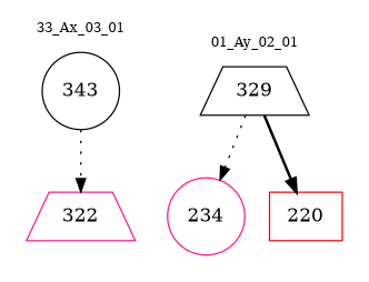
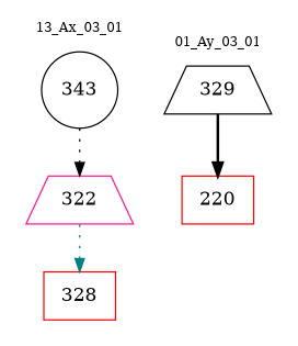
  digraph {
    node [color=deeppink shape=trapezium]
    edge [color=black style=dotted]
    n1 [label=322]
    n2 [color=black label=343 shape=circle]
+   n3 [color=red label=328 shape=box]
    n4 [color=black label=329]
-   n5 [label=234 shape=circle]
    n6 [color=red label=220 shape=box]
    subgraph cluster_1 {
      color=white
      fontsize=10
-     label="33_Ax_03_01"
+     label="13_Ax_03_01"
      n1
      n2
+     n3
    }
    subgraph cluster_2 {
      color=white
      fontsize=10
-     label="01_Ay_02_01"
+     label="01_Ay_03_01"
      n4
-     n5
      n6
    }
+   n1 -> n3 [color=teal]
    n2 -> n1
-   n4 -> n5
    n4 -> n6 [style=bold]
  }
